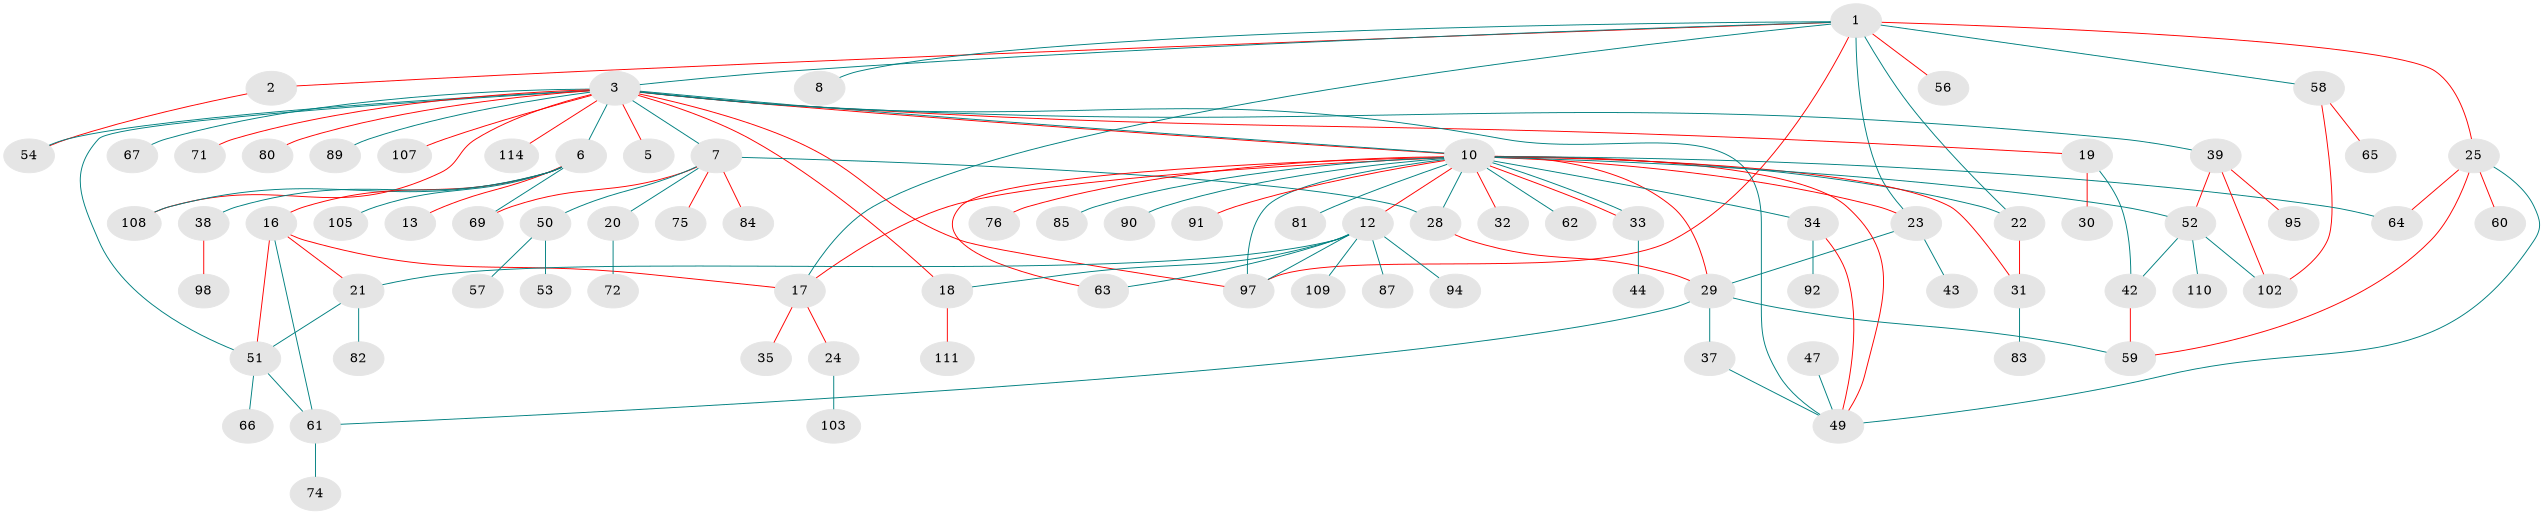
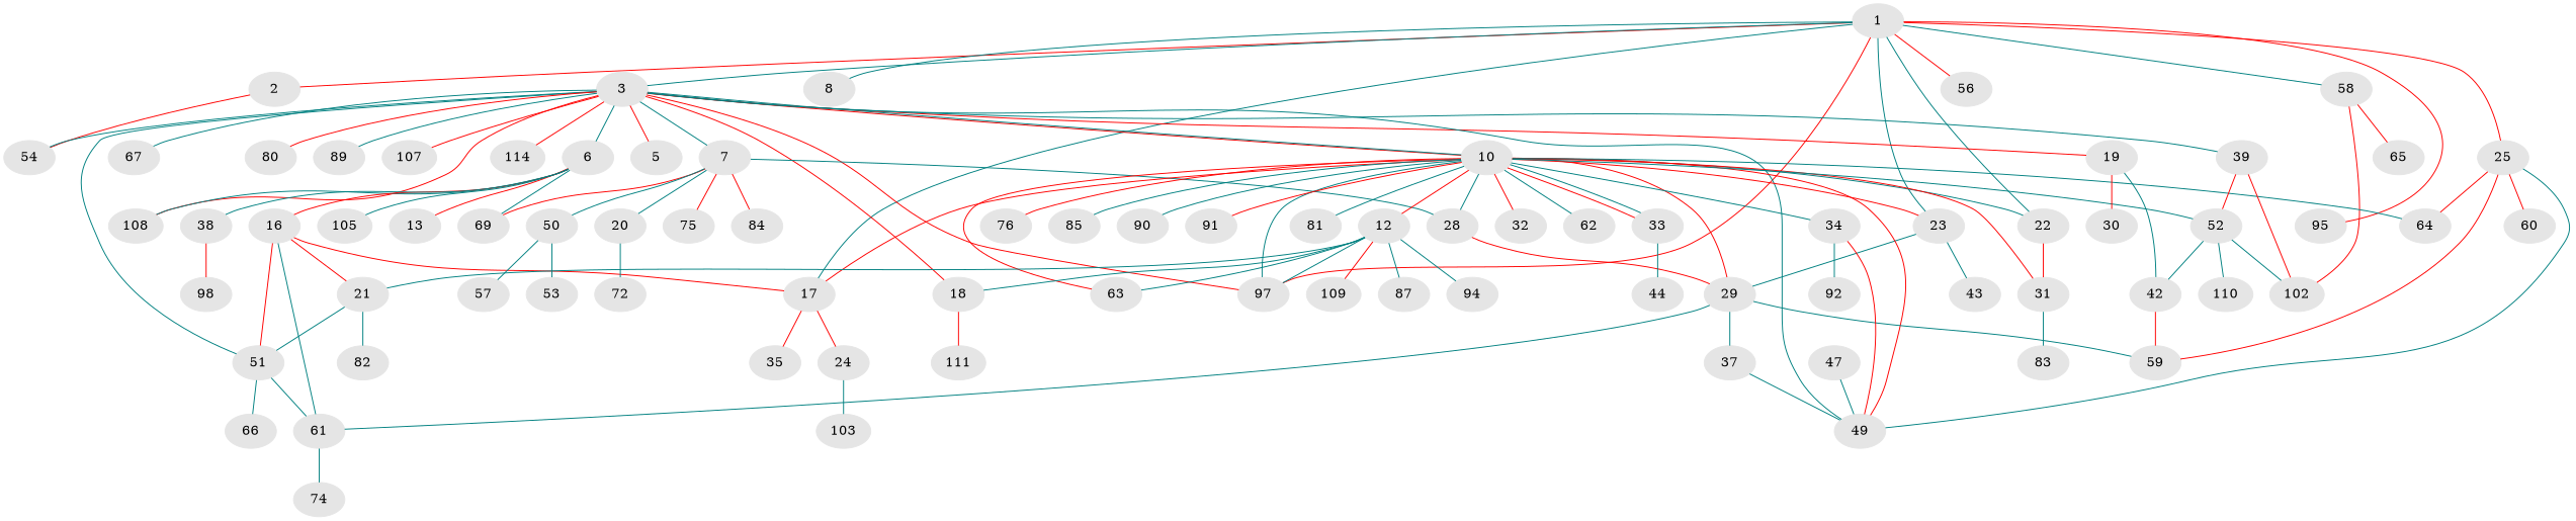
  graph {
    node [color=gray90 style=filled]
    edge [color=teal]
    1 [super="+9"]
    2
    3 [super="+4"]
    8
    17 [super="+73"]
    22
    23 [super="+77"]
    25 [super="+96"]
    56
    58 [super="+70"]
    95
    97 [super="+99"]
    54
    5 [super="+14"]
    6 [super="+26"]
    7 [super="+27"]
    10 [super="+15"]
    18 [super="+78"]
    19
    39 [super="+104"]
    49 [super="+88"]
    51 [super="+55"]
    67 [super="+112"]
-   71
    80
    89
    107
    108
    114
    24
    35
    31 [super="+46"]
    29 [super="+79"]
    43
    64
    59
    60
    102 [super="+113"]
    65
    13
    16 [super="+106"]
    38 [super="+93"]
    69
    105
    20
    28 [super="+100"]
    50
    75
    84
    n50 [label=81]
    12 [super="+86"]
    32
    33 [super="+41"]
    34 [super="+68"]
    52
    62
    63
    76
    85
    90
    91
    111
    30
    42 [super="+81"]
    61
    66
    21 [super="+45"]
    98
    72
    53
    57
    87
    94
    109
    37
    83
    44
    92
    110
    82
    74 [super="+101"]
    103
    47
    1 -- 2 [color=red]
    1 -- 3
    1 -- 8
    1 -- 17
    1 -- 22
    1 -- 23
    1 -- 25 [color=red]
    1 -- 56 [color=red]
    1 -- 58
-   39 -- 95 [color=red]
+   1 -- 95 [color=red]
    1 -- 97 [color=red]
    2 -- 54 [color=red]
    3 -- 97 [color=red]
    3 -- 54
    3 -- 5 [color=red]
    3 -- 6
    3 -- 7
    3 -- 10 [color=red]
    3 -- 10
    3 -- 18 [color=red]
    3 -- 19 [color=red]
    3 -- 39
    3 -- 49
    3 -- 51
    3 -- 67
-   3 -- 71 [color=red]
    3 -- 80 [color=red]
    3 -- 89
    3 -- 107 [color=red]
    3 -- 108 [color=red]
    3 -- 114 [color=red]
    17 -- 24 [color=red]
    17 -- 35 [color=red]
    22 -- 31 [color=red]
    23 -- 29
    23 -- 43
    25 -- 49
    25 -- 64 [color=red]
    25 -- 59 [color=red]
    25 -- 60 [color=red]
    58 -- 102 [color=red]
    58 -- 65 [color=red]
    6 -- 108
    6 -- 13 [color=red]
    6 -- 16 [color=red]
    6 -- 38
    6 -- 69
    6 -- 105
    7 -- 69 [color=red]
    7 -- 20
    7 -- 28 [weight=2]
    7 -- 50
    7 -- 75 [color=red]
    7 -- 84 [color=red]
    10 -- 17 [color=red]
    10 -- 22
    10 -- 23 [color=red]
    10 -- 97
    10 -- 49 [color=red]
    10 -- 31 [color=red]
    10 -- 29 [color=red]
    10 -- 64
    10 -- 28
    10 -- n50
    10 -- 12 [color=red]
    10 -- 32 [color=red]
    10 -- 33 [color=red]
    10 -- 33
    10 -- 34
    10 -- 52
    10 -- 62
    10 -- 63 [color=red]
    10 -- 76 [color=red]
    10 -- 85
    10 -- 90
    10 -- 91 [color=red]
    18 -- 111 [color=red]
    19 -- 30 [color=red]
    19 -- 42
    39 -- 102 [color=red]
    39 -- 52 [color=red]
    51 -- 61
    51 -- 66
    24 -- 103
    31 -- 83
    29 -- 59
    29 -- 61
    29 -- 37
    16 -- 17 [color=red]
    16 -- 51 [color=red]
    16 -- 61
    16 -- 21 [color=red]
    38 -- 98 [color=red]
    20 -- 72
    28 -- 29 [color=red]
    50 -- 53
    50 -- 57
    12 -- 97
    12 -- 18
    12 -- 63
    12 -- 21
    12 -- 87
    12 -- 94
-   12 -- 109
+   12 -- 109 [color=red]
    33 -- 44
    34 -- 49 [color=red]
    34 -- 92
    52 -- 102
    52 -- 42
    52 -- 110
    42 -- 59 [color=red]
    61 -- 74
    21 -- 51
    21 -- 82
    37 -- 49
    47 -- 49
  }
